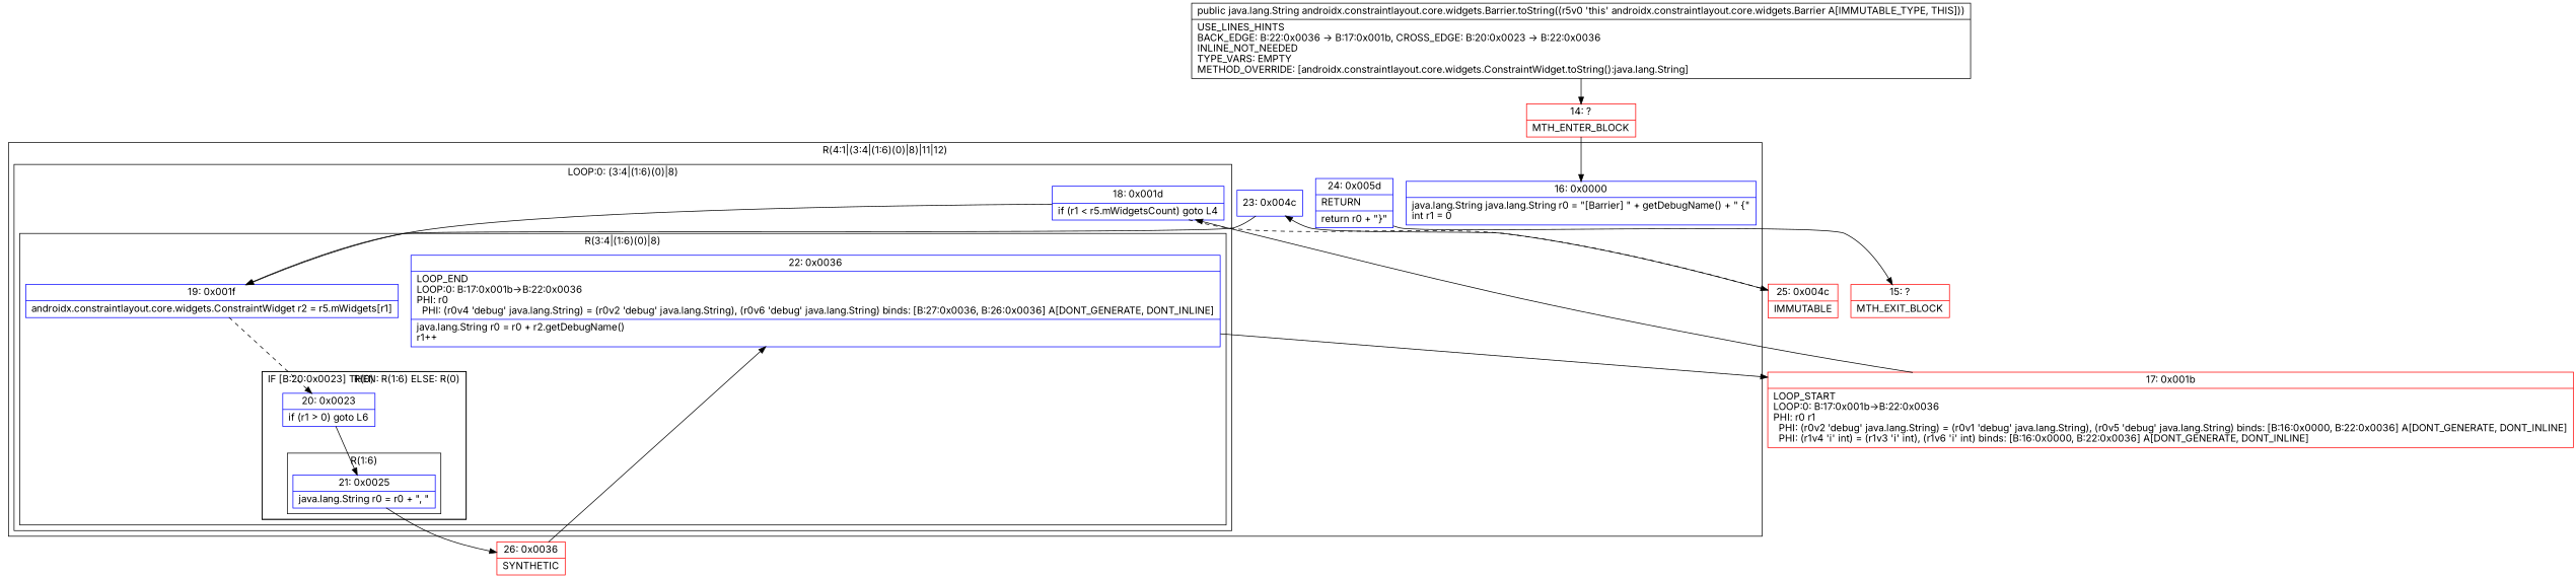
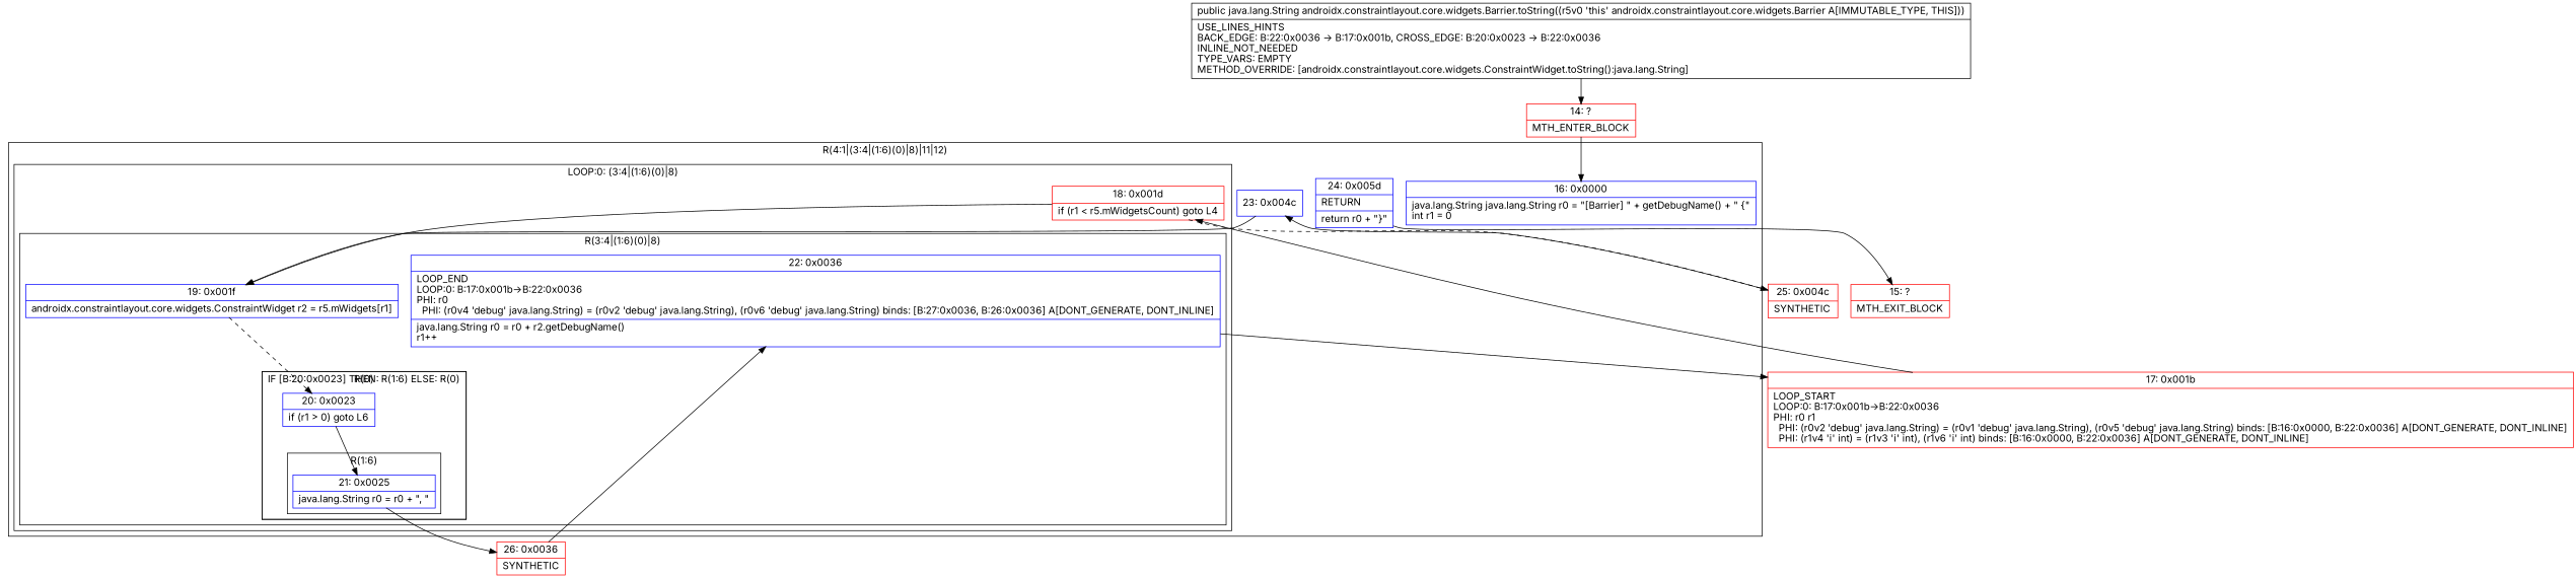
  digraph {
    fontname=Inter
    node [color=blue fontname=Inter shape=record]
    edge [fontname=Inter]
    n1 [label="{21\:\ 0x0025|java.lang.String r0 = r0 + \", \"\l}"]
    n2 [label="{20\:\ 0x0023|if (r1 \> 0) goto L6\l}"]
    n3 [label="{19\:\ 0x001f|androidx.constraintlayout.core.widgets.ConstraintWidget r2 = r5.mWidgets[r1]\l}"]
    n4 [label="{22\:\ 0x0036|LOOP_END\lLOOP:0: B:17:0x001b\-\>B:22:0x0036\lPHI: r0 \l  PHI: (r0v4 'debug' java.lang.String) = (r0v2 'debug' java.lang.String), (r0v6 'debug' java.lang.String) binds: [B:27:0x0036, B:26:0x0036] A[DONT_GENERATE, DONT_INLINE]\l|java.lang.String r0 = r0 + r2.getDebugName()\lr1++\l}"]
-   n5 [label="{18\:\ 0x001d|if (r1 \< r5.mWidgetsCount) goto L4\l}"]
+   n5 [color=red label="{18\:\ 0x001d|if (r1 \< r5.mWidgetsCount) goto L4\l}"]
    n6 [label="{16\:\ 0x0000|java.lang.String java.lang.String r0 = \"[Barrier] \" + getDebugName() + \" \{\"\lint r1 = 0\l}"]
    n7 [label="{23\:\ 0x004c}"]
    n8 [label="{24\:\ 0x005d|RETURN\l|return r0 + \"\}\"\l}"]
    n9 [color=red label="{26\:\ 0x0036|SYNTHETIC\l}"]
    n10 [color=red label="{17\:\ 0x001b|LOOP_START\lLOOP:0: B:17:0x001b\-\>B:22:0x0036\lPHI: r0 r1 \l  PHI: (r0v2 'debug' java.lang.String) = (r0v1 'debug' java.lang.String), (r0v5 'debug' java.lang.String) binds: [B:16:0x0000, B:22:0x0036] A[DONT_GENERATE, DONT_INLINE]\l  PHI: (r1v4 'i' int) = (r1v3 'i' int), (r1v6 'i' int) binds: [B:16:0x0000, B:22:0x0036] A[DONT_GENERATE, DONT_INLINE]\l}"]
-   n11 [color=red label="{25\:\ 0x004c|IMMUTABLE\l}"]
+   n11 [color=red label="{25\:\ 0x004c|SYNTHETIC\l}"]
    n12 [color=red label="{15\:\ ?|MTH_EXIT_BLOCK\l}"]
    n13 [color=red label="{14\:\ ?|MTH_ENTER_BLOCK\l}"]
    n14 [label="{public java.lang.String androidx.constraintlayout.core.widgets.Barrier.toString((r5v0 'this' androidx.constraintlayout.core.widgets.Barrier A[IMMUTABLE_TYPE, THIS]))  | USE_LINES_HINTS\lBACK_EDGE: B:22:0x0036 \-\> B:17:0x001b, CROSS_EDGE: B:20:0x0023 \-\> B:22:0x0036\lINLINE_NOT_NEEDED\lTYPE_VARS: EMPTY\lMETHOD_OVERRIDE: [androidx.constraintlayout.core.widgets.ConstraintWidget.toString():java.lang.String]\l}" color=""]
    subgraph cluster_1 {
      label="R(4:1|(3:4|(1:6)(0)|8)|11|12)"
      n6
      n7
      n8
      subgraph cluster_2 {
        label="LOOP:0: (3:4|(1:6)(0)|8)"
        n5
        subgraph cluster_3 {
          label="R(3:4|(1:6)(0)|8)"
          n3
          n4
          subgraph cluster_4 {
            label="IF [B:20:0x0023] THEN: R(1:6) ELSE: R(0)"
            n2
            subgraph cluster_5 {
              label="R(1:6)"
              n1
            }
            subgraph cluster_6 {
              label="R(0)"
            }
          }
        }
      }
    }
    n1 -> n9
    n2 -> n1
    n3 -> n2 [style=dashed]
    n4 -> n10
    n5 -> n3
    n5 -> n11 [style=dashed]
    n7 -> n3
    n8 -> n12
    n9 -> n4
    n10 -> n5
    n11 -> n7
    n13 -> n6
    n14 -> n13
  }
